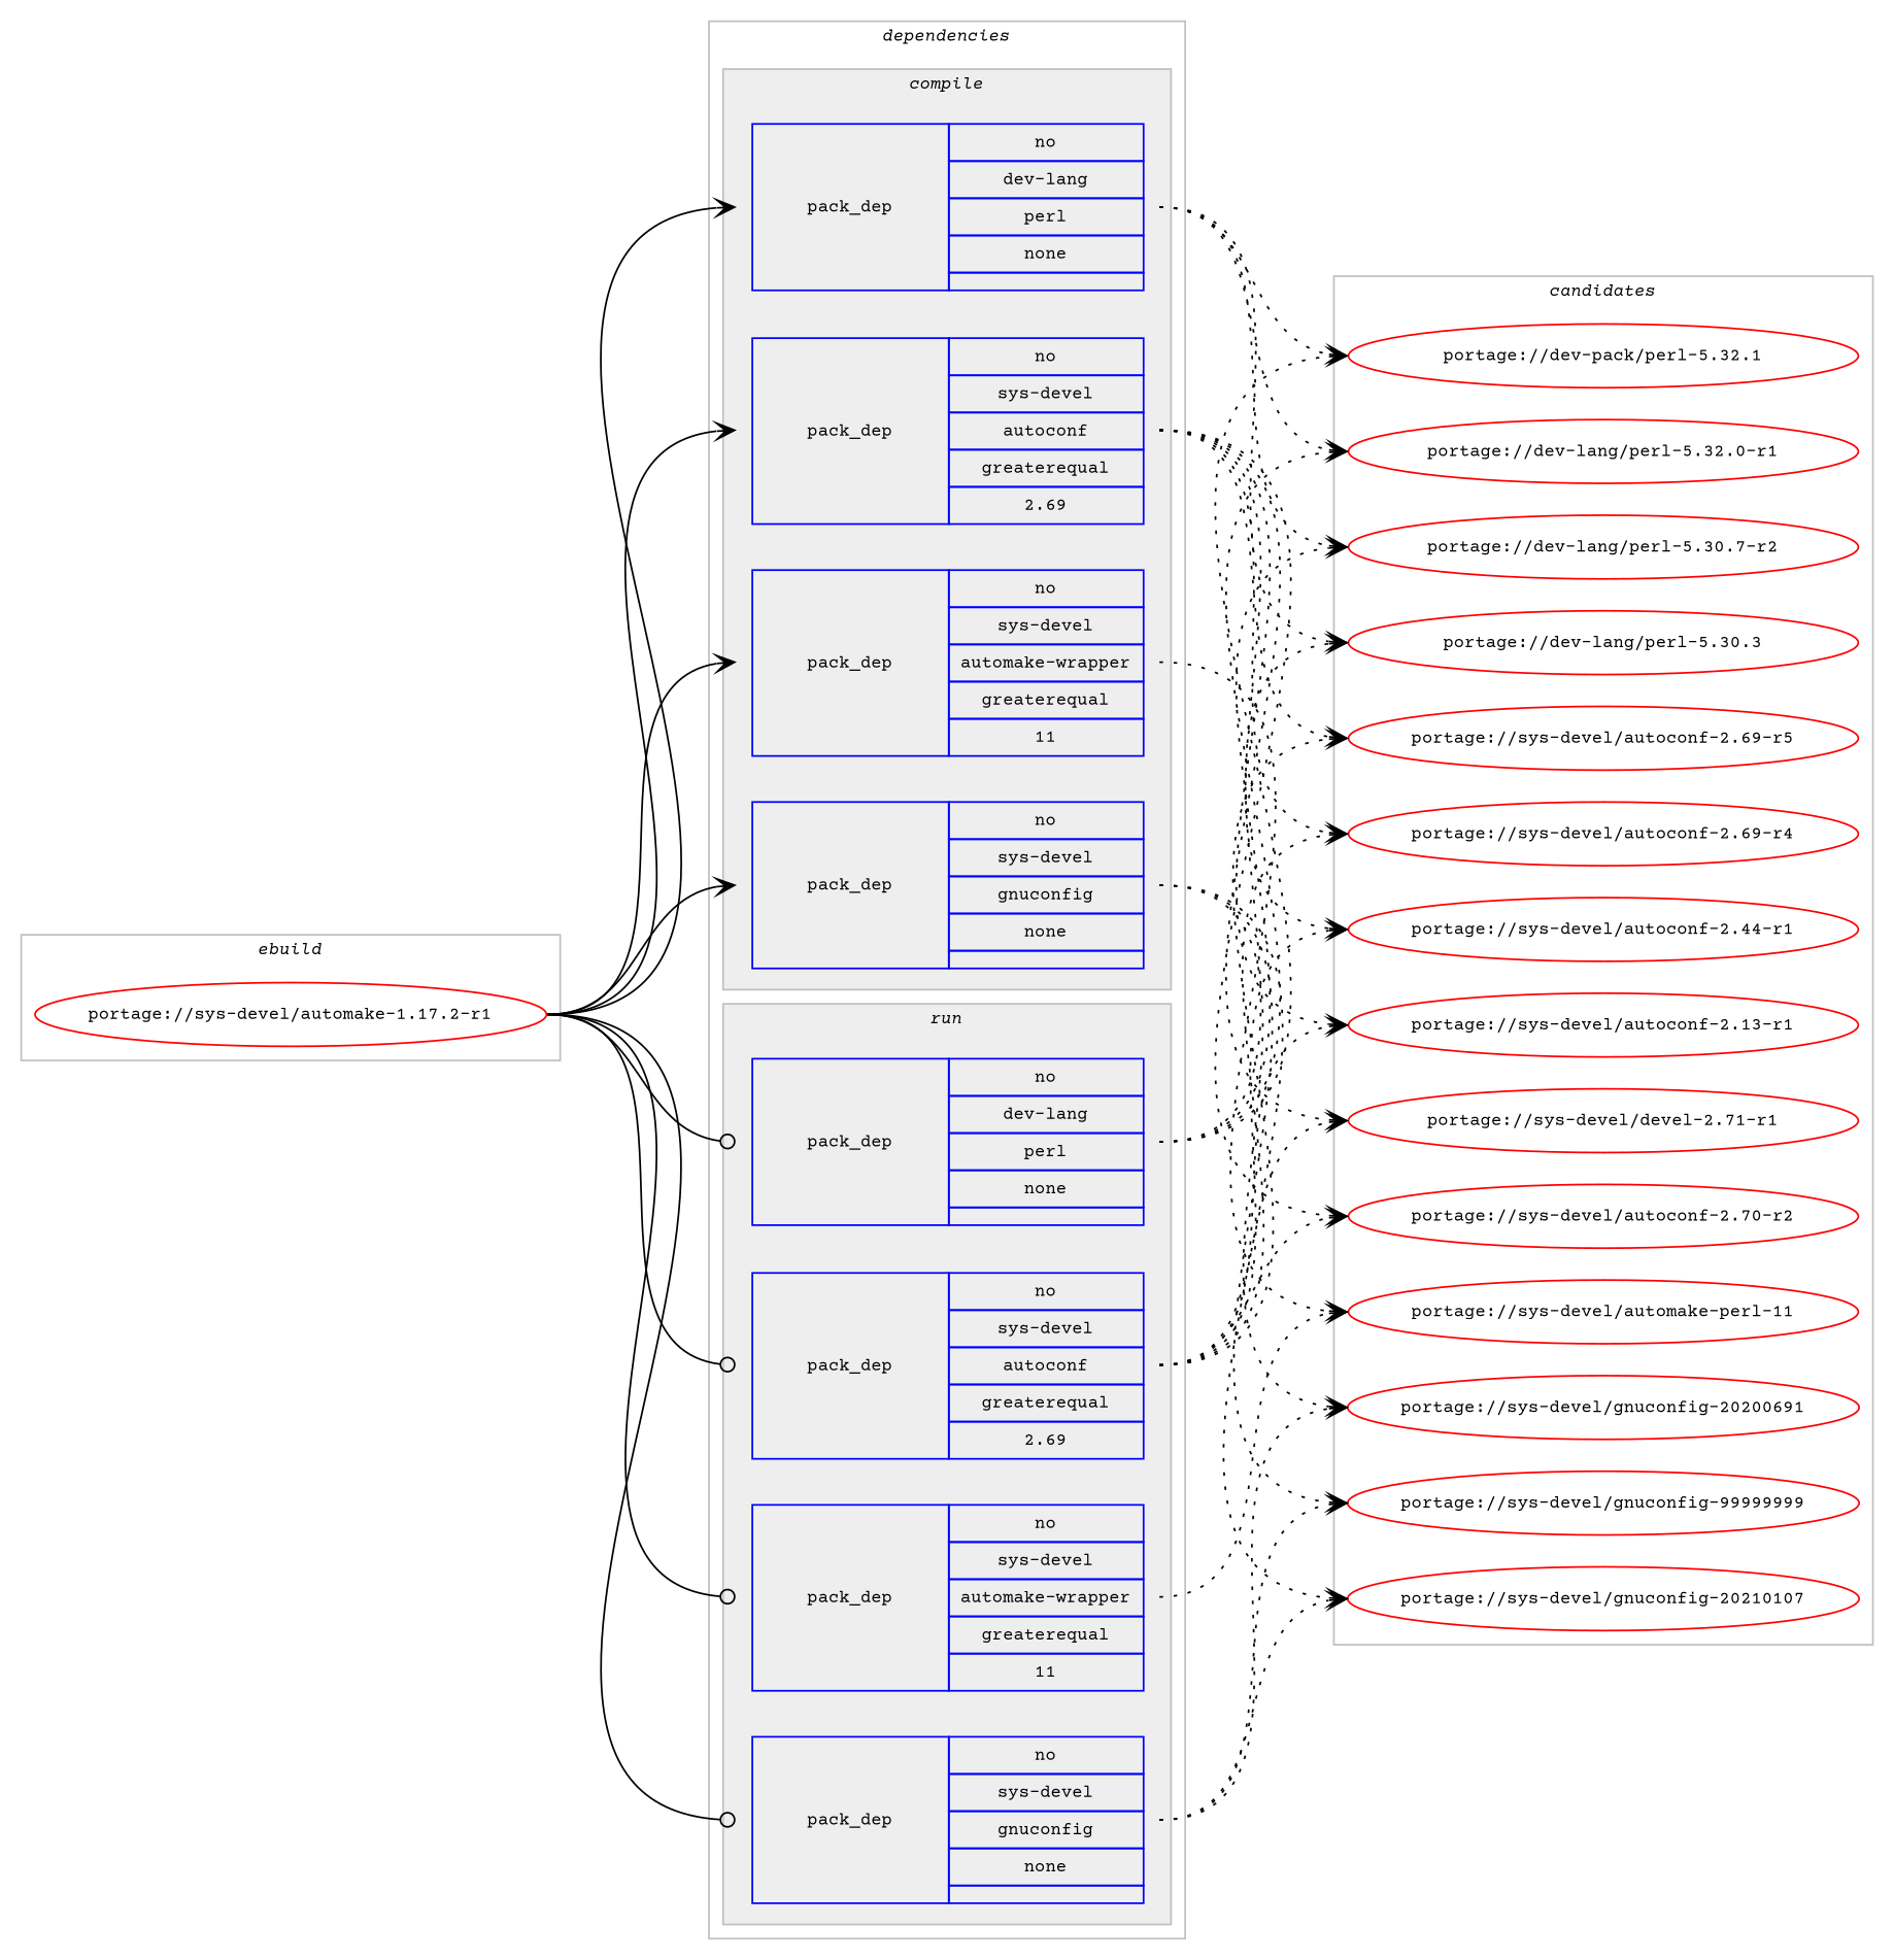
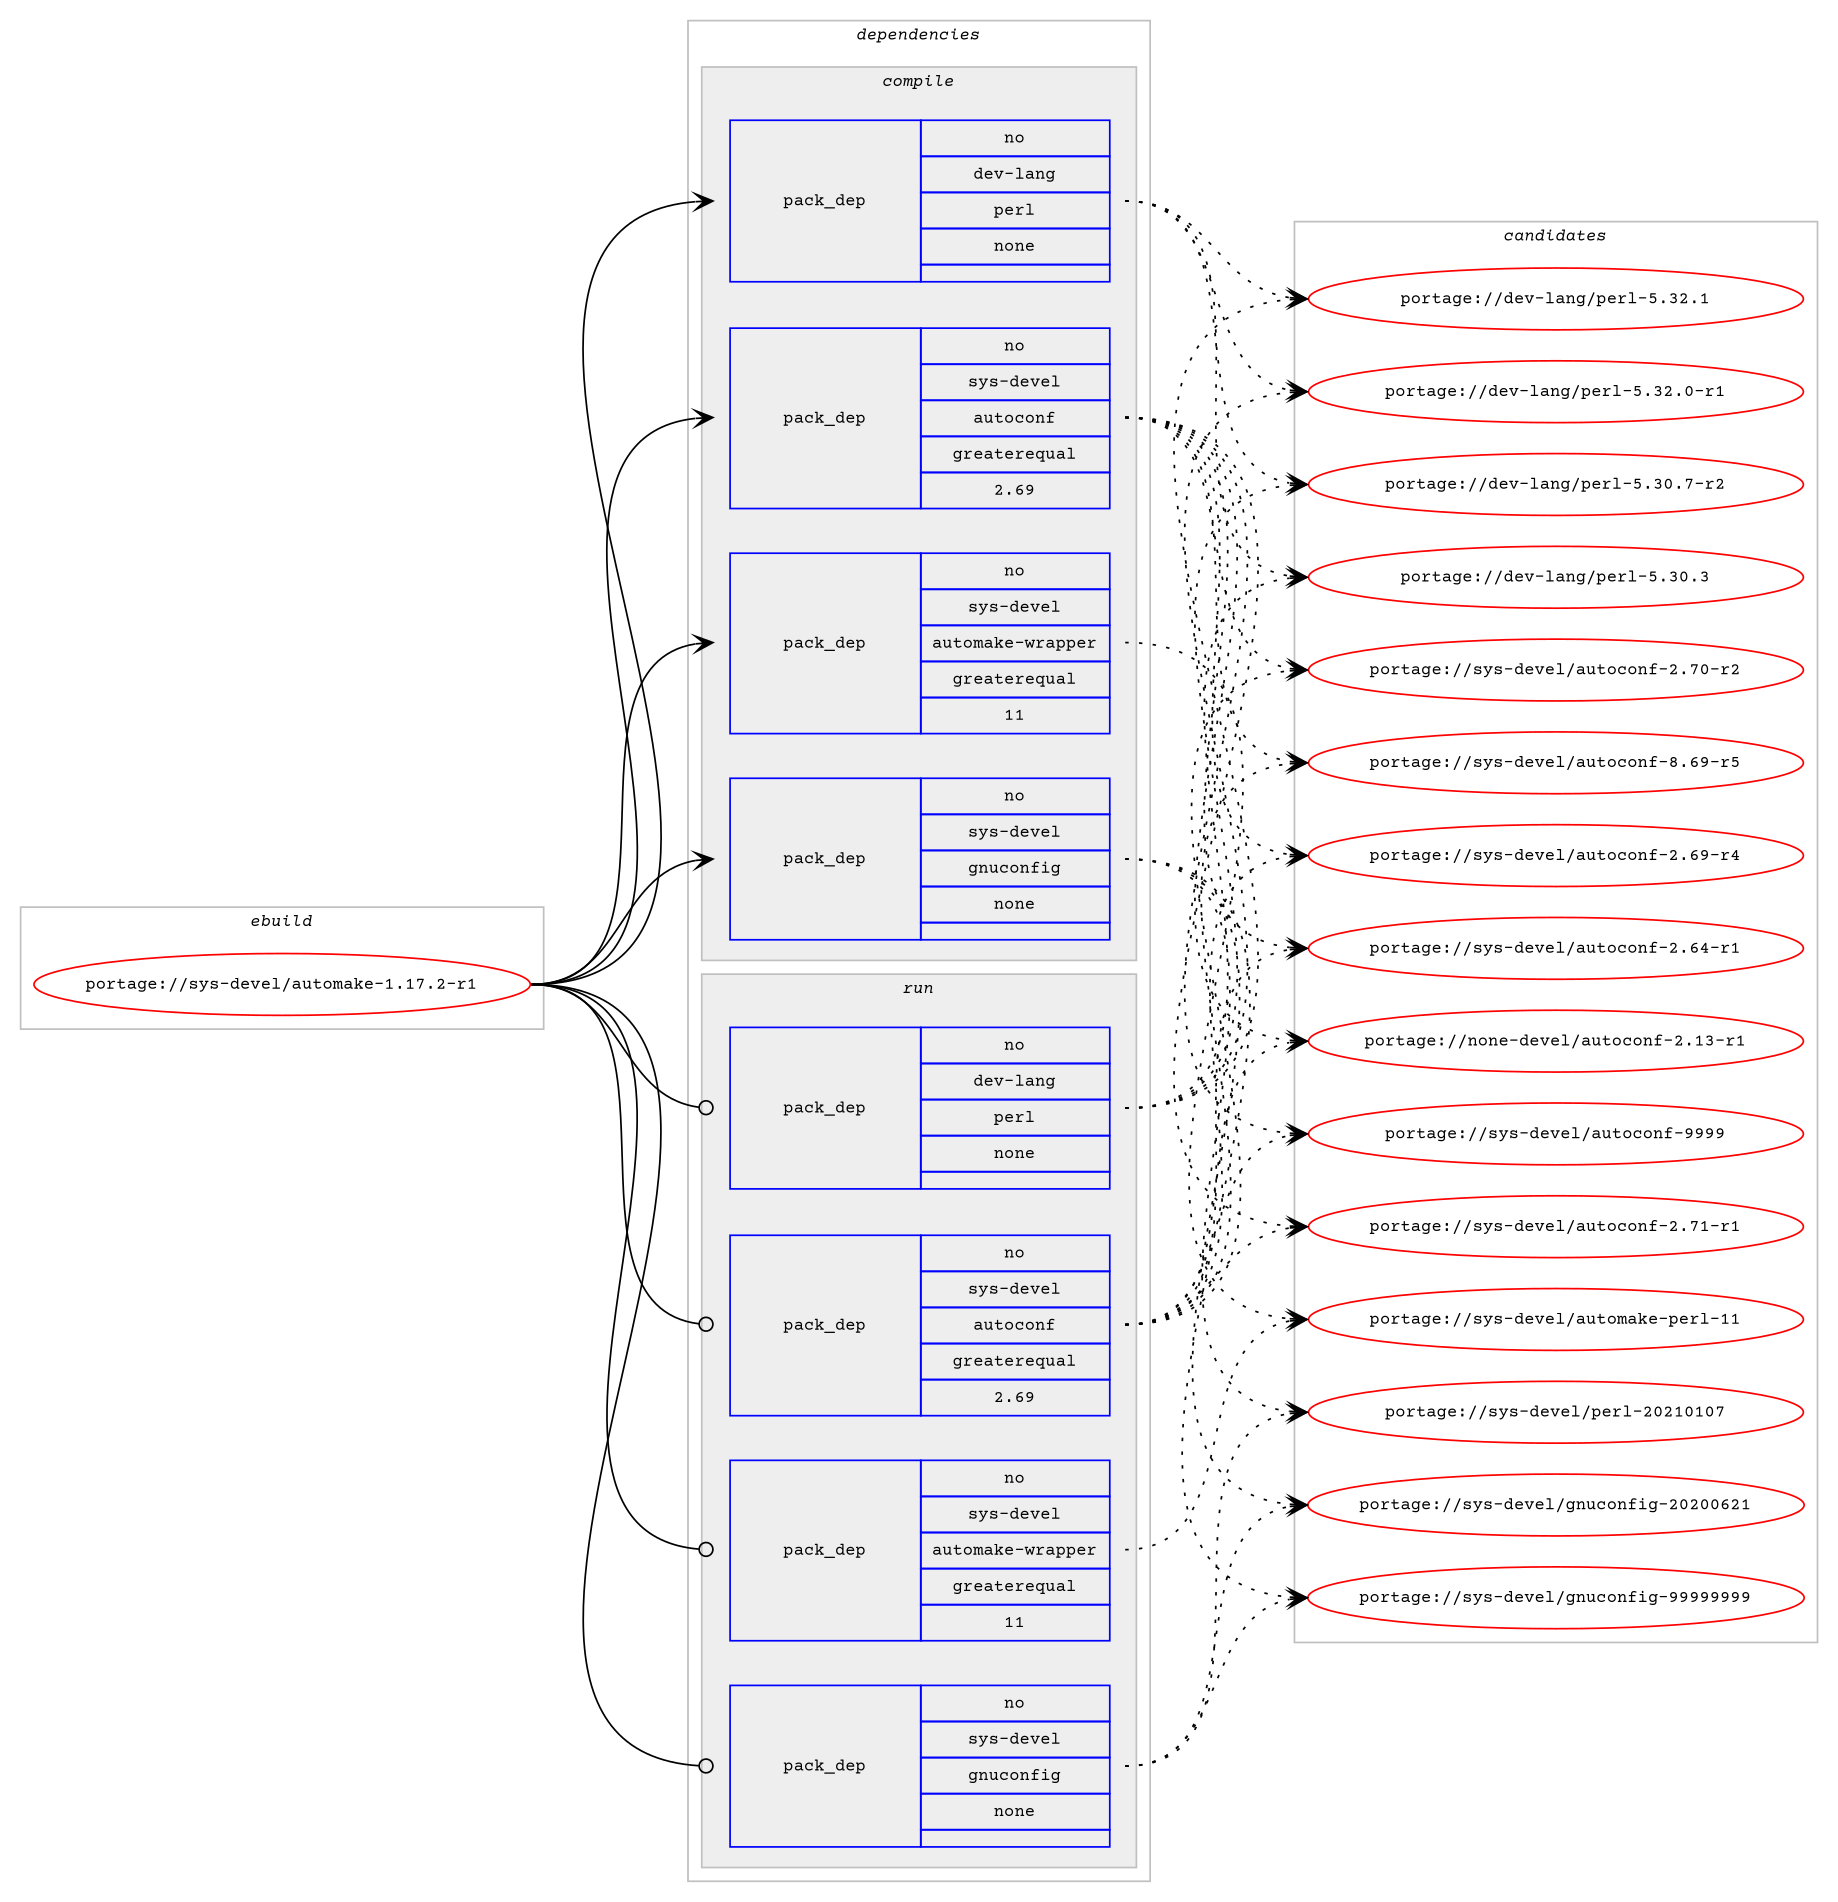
  digraph {
    compound=true
    concentrate=true
    fontname="Courier Prime"
    fontsize=10
    newrank=true
    rankdir=LR
    ranksep=1.5
    node [color=red fontname="Courier Prime" fontsize=10]
    edge [arrowhead=vee fontname="Courier Prime" headport=w style=dotted tailport=e weight=100]
    n1 [label="portage://sys-devel/automake-1.17.2-r1" width=4]
    n2 [color=blue label=<<TABLE BORDER="0" CELLBORDER="1" CELLSPACING="0" CELLPADDING="4" WIDTH="220"><TR><TD ROWSPAN="6" CELLPADDING="30">pack_dep</TD></TR><TR><TD WIDTH="110">no</TD></TR><TR><TD>dev-lang</TD></TR><TR><TD>perl</TD></TR><TR><TD>none</TD></TR><TR><TD></TD></TR></TABLE>> shape=none]
    n3 [color=blue label=<<TABLE BORDER="0" CELLBORDER="1" CELLSPACING="0" CELLPADDING="4" WIDTH="220"><TR><TD ROWSPAN="6" CELLPADDING="30">pack_dep</TD></TR><TR><TD WIDTH="110">no</TD></TR><TR><TD>sys-devel</TD></TR><TR><TD>autoconf</TD></TR><TR><TD>greaterequal</TD></TR><TR><TD>2.69</TD></TR></TABLE>> shape=none]
    n4 [color=blue label=<<TABLE BORDER="0" CELLBORDER="1" CELLSPACING="0" CELLPADDING="4" WIDTH="220"><TR><TD ROWSPAN="6" CELLPADDING="30">pack_dep</TD></TR><TR><TD WIDTH="110">no</TD></TR><TR><TD>sys-devel</TD></TR><TR><TD>automake-wrapper</TD></TR><TR><TD>greaterequal</TD></TR><TR><TD>11</TD></TR></TABLE>> shape=none]
    n5 [color=blue label=<<TABLE BORDER="0" CELLBORDER="1" CELLSPACING="0" CELLPADDING="4" WIDTH="220"><TR><TD ROWSPAN="6" CELLPADDING="30">pack_dep</TD></TR><TR><TD WIDTH="110">no</TD></TR><TR><TD>sys-devel</TD></TR><TR><TD>gnuconfig</TD></TR><TR><TD>none</TD></TR><TR><TD></TD></TR></TABLE>> shape=none]
    n6 [color=blue label=<<TABLE BORDER="0" CELLBORDER="1" CELLSPACING="0" CELLPADDING="4" WIDTH="220"><TR><TD ROWSPAN="6" CELLPADDING="30">pack_dep</TD></TR><TR><TD WIDTH="110">no</TD></TR><TR><TD>dev-lang</TD></TR><TR><TD>perl</TD></TR><TR><TD>none</TD></TR><TR><TD></TD></TR></TABLE>> shape=none]
    n7 [color=blue label=<<TABLE BORDER="0" CELLBORDER="1" CELLSPACING="0" CELLPADDING="4" WIDTH="220"><TR><TD ROWSPAN="6" CELLPADDING="30">pack_dep</TD></TR><TR><TD WIDTH="110">no</TD></TR><TR><TD>sys-devel</TD></TR><TR><TD>autoconf</TD></TR><TR><TD>greaterequal</TD></TR><TR><TD>2.69</TD></TR></TABLE>> shape=none]
    n8 [color=blue label=<<TABLE BORDER="0" CELLBORDER="1" CELLSPACING="0" CELLPADDING="4" WIDTH="220"><TR><TD ROWSPAN="6" CELLPADDING="30">pack_dep</TD></TR><TR><TD WIDTH="110">no</TD></TR><TR><TD>sys-devel</TD></TR><TR><TD>automake-wrapper</TD></TR><TR><TD>greaterequal</TD></TR><TR><TD>11</TD></TR></TABLE>> shape=none]
    n9 [color=blue label=<<TABLE BORDER="0" CELLBORDER="1" CELLSPACING="0" CELLPADDING="4" WIDTH="220"><TR><TD ROWSPAN="6" CELLPADDING="30">pack_dep</TD></TR><TR><TD WIDTH="110">no</TD></TR><TR><TD>sys-devel</TD></TR><TR><TD>gnuconfig</TD></TR><TR><TD>none</TD></TR><TR><TD></TD></TR></TABLE>> shape=none]
-   n10 [label="portage://dev-pack/perl-5.32.1" width=4]
+   n10 [label="portage://dev-lang/perl-5.32.1" width=4]
    n11 [label="portage://dev-lang/perl-5.32.0-r1" width=4]
    n12 [label="portage://dev-lang/perl-5.30.7-r2" width=4]
    n13 [label="portage://dev-lang/perl-5.30.3" width=4]
-   n15 [label="portage://sys-devel/devel-2.71-r1" width=4]
+   n14 [label="portage://sys-devel/autoconf-9999" width=4]
+   n15 [label="portage://sys-devel/autoconf-2.71-r1" width=4]
    n16 [label="portage://sys-devel/autoconf-2.70-r2" width=4]
-   n17 [label="portage://sys-devel/autoconf-2.69-r5" width=4]
+   n17 [label="portage://sys-devel/autoconf-8.69-r5" width=4]
    n18 [label="portage://sys-devel/autoconf-2.69-r4" width=4]
-   n19 [label="portage://sys-devel/autoconf-2.44-r1" width=4]
-   n20 [label="portage://sys-devel/autoconf-2.13-r1" width=4]
+   n19 [label="portage://sys-devel/autoconf-2.64-r1" width=4]
+   n20 [label="portage://none-devel/autoconf-2.13-r1" width=4]
    n21 [label="portage://sys-devel/automake-perl-11" width=4]
    n22 [label="portage://sys-devel/gnuconfig-99999999" width=4]
-   n23 [label="portage://sys-devel/gnuconfig-20210107" width=4]
-   n24 [label="portage://sys-devel/gnuconfig-20200691" width=4]
+   n23 [label="portage://sys-devel/perl-20210107" width=4]
+   n24 [label="portage://sys-devel/gnuconfig-20200621" width=4]
    subgraph cluster_1 {
      color=gray
      label=<<i>ebuild</i>>
      rank=same
      n1
    }
    subgraph cluster_2 {
      color=gray
      label=<<i>dependencies</i>>
      subgraph cluster_3 {
        color=gray
        fillcolor="#eeeeee"
        label=<<i>compile</i>>
        style=filled
        subgraph sub_4 {
          color=gray
          fillcolor="#eeeeee"
          label=<<i>compile</i>>
          style=filled
          n2
        }
        subgraph sub_5 {
          color=gray
          fillcolor="#eeeeee"
          label=<<i>compile</i>>
          style=filled
          n3
        }
        subgraph sub_6 {
          color=gray
          fillcolor="#eeeeee"
          label=<<i>compile</i>>
          style=filled
          n4
        }
        subgraph sub_7 {
          color=gray
          fillcolor="#eeeeee"
          label=<<i>compile</i>>
          style=filled
          n5
        }
      }
      subgraph cluster_8 {
        color=gray
        fillcolor="#eeeeee"
        label=<<i>compile and run</i>>
        style=filled
      }
      subgraph cluster_9 {
        color=gray
        fillcolor="#eeeeee"
        label=<<i>run</i>>
        style=filled
        subgraph sub_10 {
          color=gray
          fillcolor="#eeeeee"
          label=<<i>run</i>>
          style=filled
          n6
        }
        subgraph sub_11 {
          color=gray
          fillcolor="#eeeeee"
          label=<<i>run</i>>
          style=filled
          n7
        }
        subgraph sub_12 {
          color=gray
          fillcolor="#eeeeee"
          label=<<i>run</i>>
          style=filled
          n8
        }
        subgraph sub_13 {
          color=gray
          fillcolor="#eeeeee"
          label=<<i>run</i>>
          style=filled
          n9
        }
      }
    }
    subgraph cluster_14 {
      color=gray
      label=<<i>candidates</i>>
      rank=same
      subgraph sub_15 {
        color=black
        label=<<i>candidates</i>>
        nodesep=1
        rank=same
        n10
        n11
        n12
        n13
      }
      subgraph sub_16 {
        color=black
        label=<<i>candidates</i>>
        nodesep=1
        rank=same
+       n14
        n15
        n16
        n17
        n18
        n19
        n20
      }
      subgraph sub_17 {
        color=black
        label=<<i>candidates</i>>
        nodesep=1
        rank=same
        n21
      }
      subgraph sub_18 {
        color=black
        label=<<i>candidates</i>>
        nodesep=1
        rank=same
        n22
        n23
        n24
      }
      subgraph sub_19 {
        color=black
        label=<<i>candidates</i>>
        nodesep=1
        rank=same
        n10
        n11
        n12
        n13
      }
      subgraph sub_20 {
        color=black
        label=<<i>candidates</i>>
        nodesep=1
        rank=same
+       n14
        n15
        n16
        n17
        n18
        n19
        n20
      }
      subgraph sub_21 {
        color=black
        label=<<i>candidates</i>>
        nodesep=1
        rank=same
        n21
      }
      subgraph sub_22 {
        color=black
        label=<<i>candidates</i>>
        nodesep=1
        rank=same
        n22
        n23
        n24
      }
    }
    n1 -> n2 [style=solid weight=20]
    n1 -> n3 [style=solid weight=20]
    n1 -> n4 [style=solid weight=20]
    n1 -> n5 [style=solid weight=20]
    n1 -> n6 [arrowhead=odot style=solid weight=20]
    n1 -> n7 [arrowhead=odot style=solid weight=20]
    n1 -> n8 [arrowhead=odot style=solid weight=20]
    n1 -> n9 [arrowhead=odot style=solid weight=20]
    n2 -> n10
    n2 -> n11
    n2 -> n12
    n2 -> n13
+   n3 -> n14
    n3 -> n15
    n3 -> n16
    n3 -> n17
    n3 -> n18
    n3 -> n19
    n3 -> n20
    n4 -> n21
    n5 -> n22
    n5 -> n23
    n5 -> n24
    n6 -> n10
    n6 -> n11
    n6 -> n12
    n6 -> n13
+   n7 -> n14
    n7 -> n15
    n7 -> n16
    n7 -> n17
    n7 -> n18
    n7 -> n19
    n7 -> n20
    n8 -> n21
    n9 -> n22
    n9 -> n23
    n9 -> n24
  }
